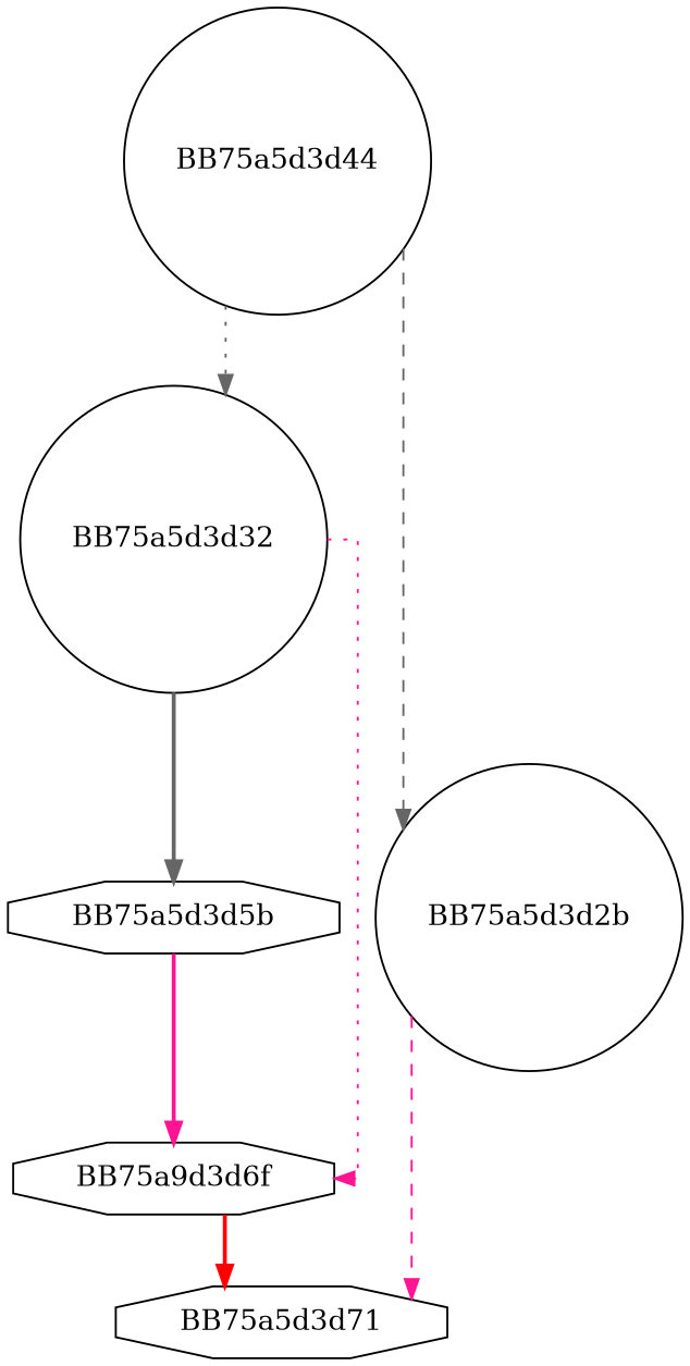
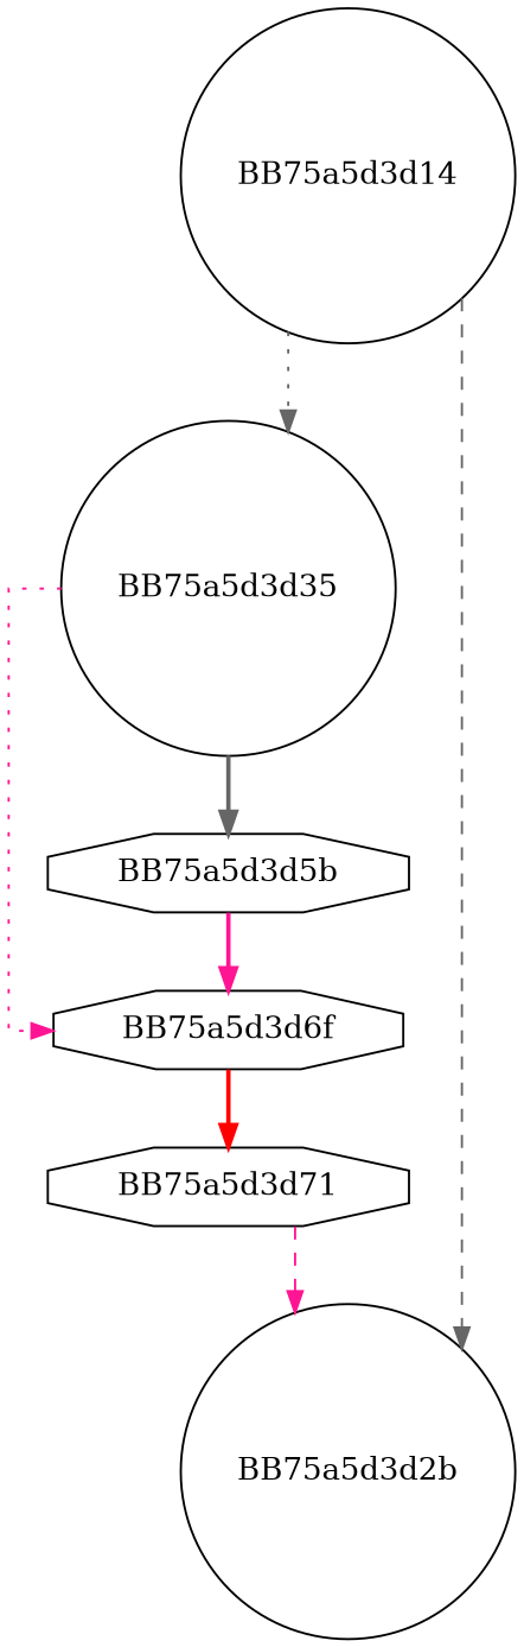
  digraph {
    splines=ortho
    node [shape=circle]
    edge [color=gray40 style=bold]
-   BB75a5d3d14 [label=BB75a5d3d44]
-   BB75a5d3d32
+   BB75a5d3d14
+   BB75a5d3d32 [label=BB75a5d3d35]
    BB75a5d3d2b
-   BB75a5d3d6f [shape=octagon label=BB75a9d3d6f]
+   BB75a5d3d6f [shape=octagon]
    BB75a5d3d5b [shape=octagon]
    BB75a5d3d71 [shape=octagon]
    BB75a5d3d14 -> BB75a5d3d32 [style=dotted]
    BB75a5d3d14 -> BB75a5d3d2b [style=dashed]
    BB75a5d3d32 -> BB75a5d3d6f [color=deeppink style=dotted]
    BB75a5d3d32 -> BB75a5d3d5b
-   BB75a5d3d2b -> BB75a5d3d71 [color=deeppink style=dashed]
+   BB75a5d3d71 -> BB75a5d3d2b [color=deeppink style=dashed]
    BB75a5d3d6f -> BB75a5d3d71 [color=red]
    BB75a5d3d5b -> BB75a5d3d6f [color=deeppink]
  }
